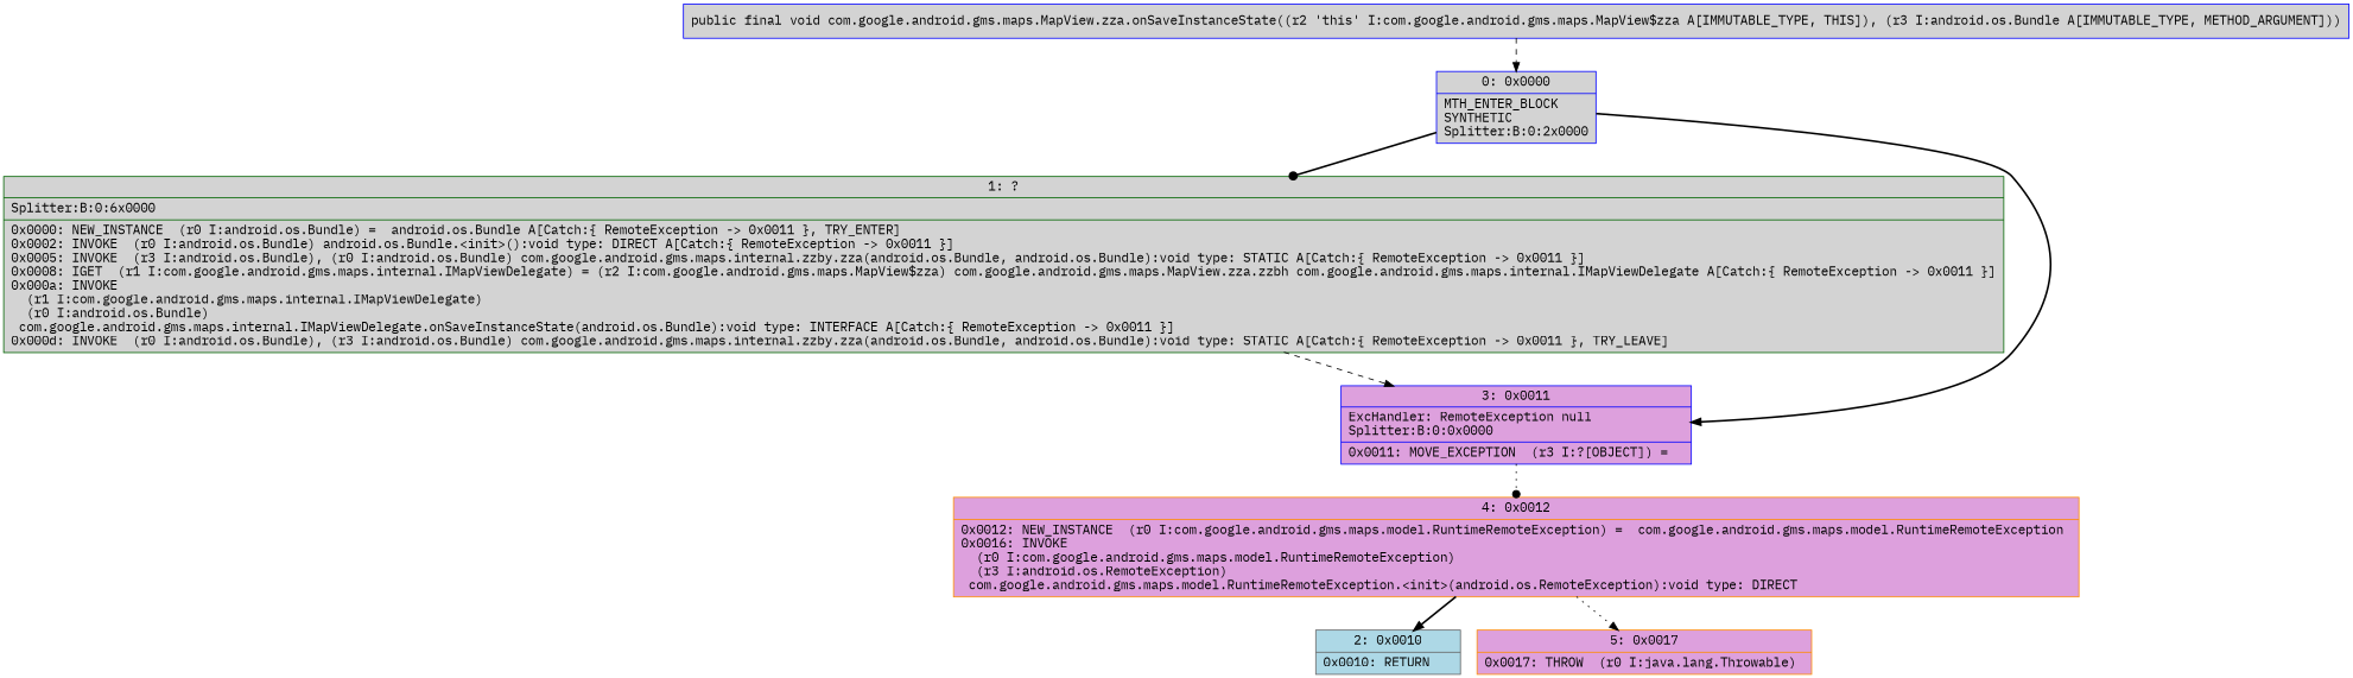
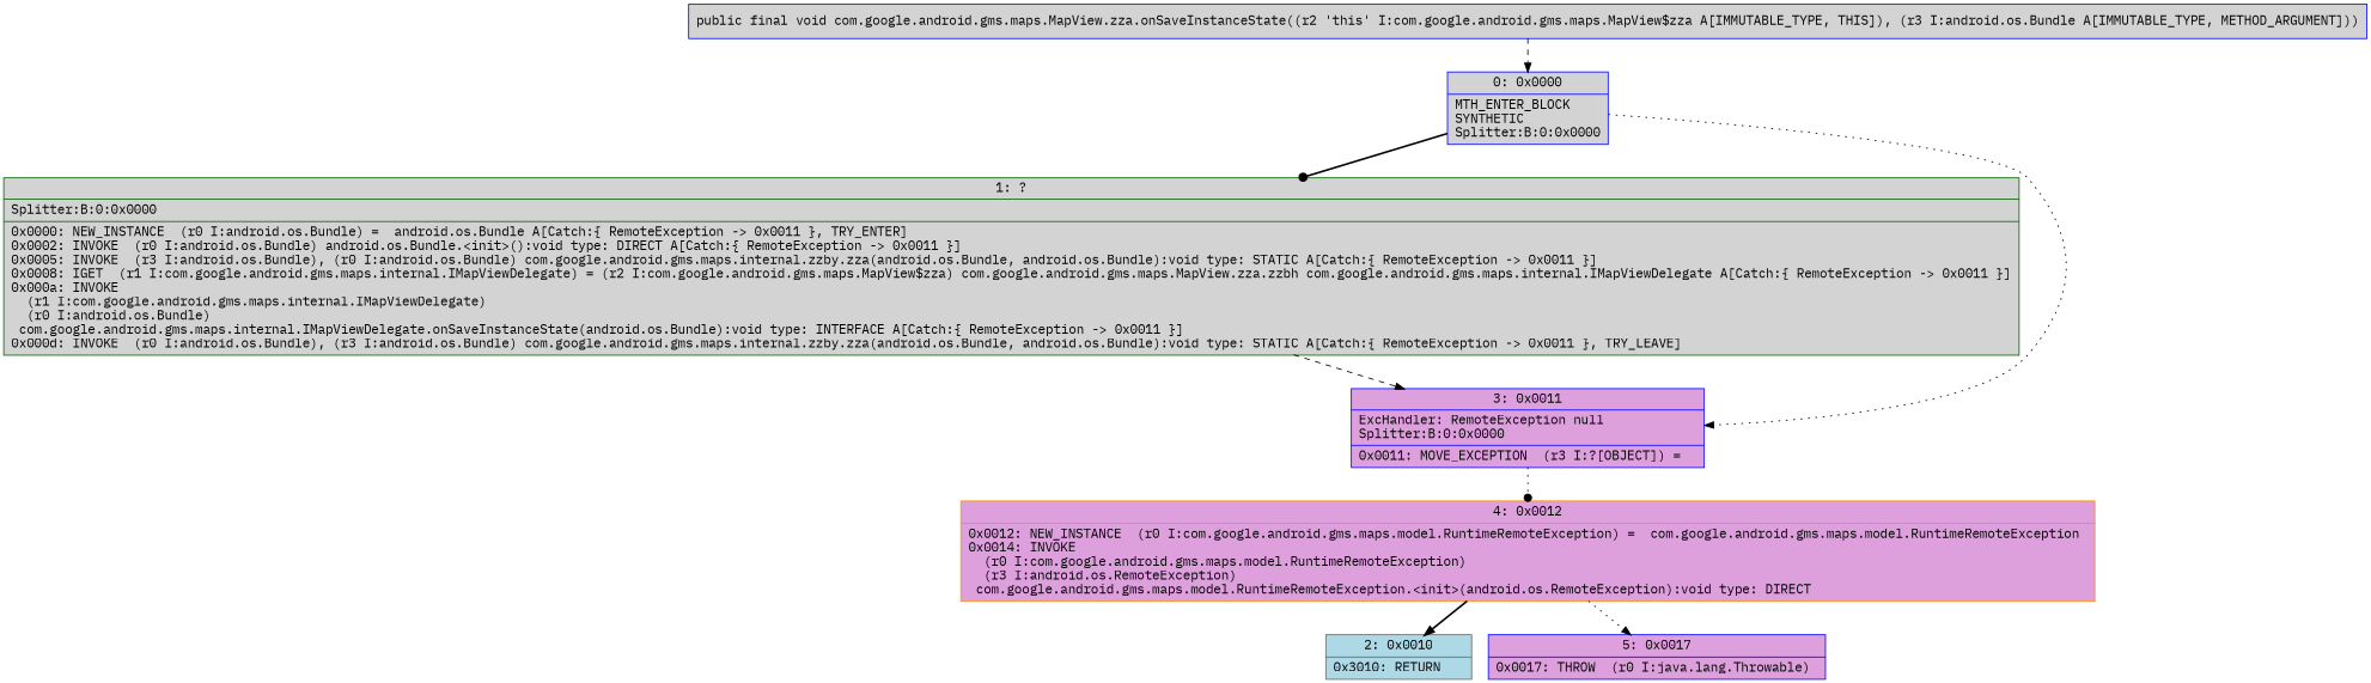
  digraph {
    fontname="IBM Plex Mono"
    node [color=blue fillcolor=lightgrey fontname="IBM Plex Mono" shape=record style=filled]
    edge [arrowhead=normal fontname="IBM Plex Mono" style=dotted]
-   n1 [label="{0\:\ 0x0000|MTH_ENTER_BLOCK\lSYNTHETIC\lSplitter:B:0:2x0000\l}"]
-   n2 [color=darkgreen label="{1\:\ ?|Splitter:B:0:6x0000\l|0x0000: NEW_INSTANCE  (r0 I:android.os.Bundle) =  android.os.Bundle A[Catch:\{ RemoteException \-\> 0x0011 \}, TRY_ENTER]\l0x0002: INVOKE  (r0 I:android.os.Bundle) android.os.Bundle.\<init\>():void type: DIRECT A[Catch:\{ RemoteException \-\> 0x0011 \}]\l0x0005: INVOKE  (r3 I:android.os.Bundle), (r0 I:android.os.Bundle) com.google.android.gms.maps.internal.zzby.zza(android.os.Bundle, android.os.Bundle):void type: STATIC A[Catch:\{ RemoteException \-\> 0x0011 \}]\l0x0008: IGET  (r1 I:com.google.android.gms.maps.internal.IMapViewDelegate) = (r2 I:com.google.android.gms.maps.MapView$zza) com.google.android.gms.maps.MapView.zza.zzbh com.google.android.gms.maps.internal.IMapViewDelegate A[Catch:\{ RemoteException \-\> 0x0011 \}]\l0x000a: INVOKE  \l  (r1 I:com.google.android.gms.maps.internal.IMapViewDelegate)\l  (r0 I:android.os.Bundle)\l com.google.android.gms.maps.internal.IMapViewDelegate.onSaveInstanceState(android.os.Bundle):void type: INTERFACE A[Catch:\{ RemoteException \-\> 0x0011 \}]\l0x000d: INVOKE  (r0 I:android.os.Bundle), (r3 I:android.os.Bundle) com.google.android.gms.maps.internal.zzby.zza(android.os.Bundle, android.os.Bundle):void type: STATIC A[Catch:\{ RemoteException \-\> 0x0011 \}, TRY_LEAVE]\l}"]
+   n1 [label="{0\:\ 0x0000|MTH_ENTER_BLOCK\lSYNTHETIC\lSplitter:B:0:0x0000\l}"]
+   n2 [color=darkgreen label="{1\:\ ?|Splitter:B:0:0x0000\l|0x0000: NEW_INSTANCE  (r0 I:android.os.Bundle) =  android.os.Bundle A[Catch:\{ RemoteException \-\> 0x0011 \}, TRY_ENTER]\l0x0002: INVOKE  (r0 I:android.os.Bundle) android.os.Bundle.\<init\>():void type: DIRECT A[Catch:\{ RemoteException \-\> 0x0011 \}]\l0x0005: INVOKE  (r3 I:android.os.Bundle), (r0 I:android.os.Bundle) com.google.android.gms.maps.internal.zzby.zza(android.os.Bundle, android.os.Bundle):void type: STATIC A[Catch:\{ RemoteException \-\> 0x0011 \}]\l0x0008: IGET  (r1 I:com.google.android.gms.maps.internal.IMapViewDelegate) = (r2 I:com.google.android.gms.maps.MapView$zza) com.google.android.gms.maps.MapView.zza.zzbh com.google.android.gms.maps.internal.IMapViewDelegate A[Catch:\{ RemoteException \-\> 0x0011 \}]\l0x000a: INVOKE  \l  (r1 I:com.google.android.gms.maps.internal.IMapViewDelegate)\l  (r0 I:android.os.Bundle)\l com.google.android.gms.maps.internal.IMapViewDelegate.onSaveInstanceState(android.os.Bundle):void type: INTERFACE A[Catch:\{ RemoteException \-\> 0x0011 \}]\l0x000d: INVOKE  (r0 I:android.os.Bundle), (r3 I:android.os.Bundle) com.google.android.gms.maps.internal.zzby.zza(android.os.Bundle, android.os.Bundle):void type: STATIC A[Catch:\{ RemoteException \-\> 0x0011 \}, TRY_LEAVE]\l}"]
    n3 [fillcolor=plum label="{3\:\ 0x0011|ExcHandler: RemoteException null\lSplitter:B:0:0x0000\l|0x0011: MOVE_EXCEPTION  (r3 I:?[OBJECT]) =  \l}"]
-   n4 [color=darkorange fillcolor=plum label="{4\:\ 0x0012|0x0012: NEW_INSTANCE  (r0 I:com.google.android.gms.maps.model.RuntimeRemoteException) =  com.google.android.gms.maps.model.RuntimeRemoteException \l0x0016: INVOKE  \l  (r0 I:com.google.android.gms.maps.model.RuntimeRemoteException)\l  (r3 I:android.os.RemoteException)\l com.google.android.gms.maps.model.RuntimeRemoteException.\<init\>(android.os.RemoteException):void type: DIRECT \l}"]
-   n5 [color=gray40 fillcolor=lightblue label="{2\:\ 0x0010|0x0010: RETURN   \l}"]
-   n6 [color=darkorange fillcolor=plum label="{5\:\ 0x0017|0x0017: THROW  (r0 I:java.lang.Throwable) \l}"]
+   n4 [color=darkorange fillcolor=plum label="{4\:\ 0x0012|0x0012: NEW_INSTANCE  (r0 I:com.google.android.gms.maps.model.RuntimeRemoteException) =  com.google.android.gms.maps.model.RuntimeRemoteException \l0x0014: INVOKE  \l  (r0 I:com.google.android.gms.maps.model.RuntimeRemoteException)\l  (r3 I:android.os.RemoteException)\l com.google.android.gms.maps.model.RuntimeRemoteException.\<init\>(android.os.RemoteException):void type: DIRECT \l}"]
+   n5 [color=gray40 fillcolor=lightblue label="{2\:\ 0x0010|0x3010: RETURN   \l}"]
+   n6 [fillcolor=plum label="{5\:\ 0x0017|0x0017: THROW  (r0 I:java.lang.Throwable) \l}"]
    n7 [label="{public final void com.google.android.gms.maps.MapView.zza.onSaveInstanceState((r2 'this' I:com.google.android.gms.maps.MapView$zza A[IMMUTABLE_TYPE, THIS]), (r3 I:android.os.Bundle A[IMMUTABLE_TYPE, METHOD_ARGUMENT])) }"]
    n1 -> n2 [arrowhead=dot style=bold]
-   n1 -> n3 [style=bold]
+   n1 -> n3
    n2 -> n3 [style=dashed]
    n3 -> n4 [arrowhead=dot]
    n4 -> n5 [style=bold]
    n4 -> n6
    n7 -> n1 [style=dashed]
  }
